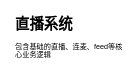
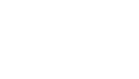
  <mxCell id="0" />
  <mxCell id="1" parent="0" />
- <mxCell id="2" value="&lt;h1&gt;直播系统&lt;/h1&gt;&lt;p&gt;包含基础的直播、连麦、feed等核心业务逻辑&lt;/p&gt;" style="text;html=1;strokeColor=none;fillColor=none;spacing=5;spacingTop=-20;whiteSpace=wrap;overflow=hidden;rounded=0;" vertex="1" parent="1"><mxGeometry x="20" y="20" width="190" height="90" as="geometry" /></mxCell>
